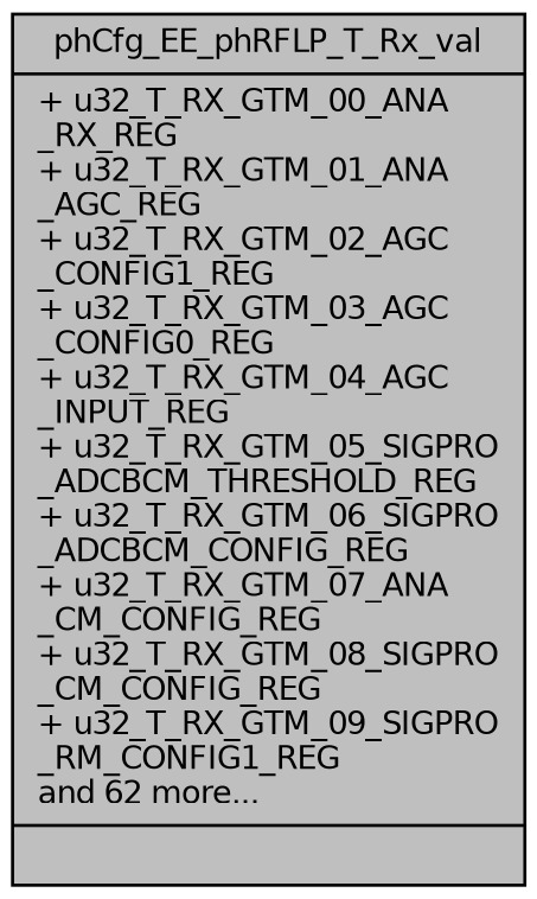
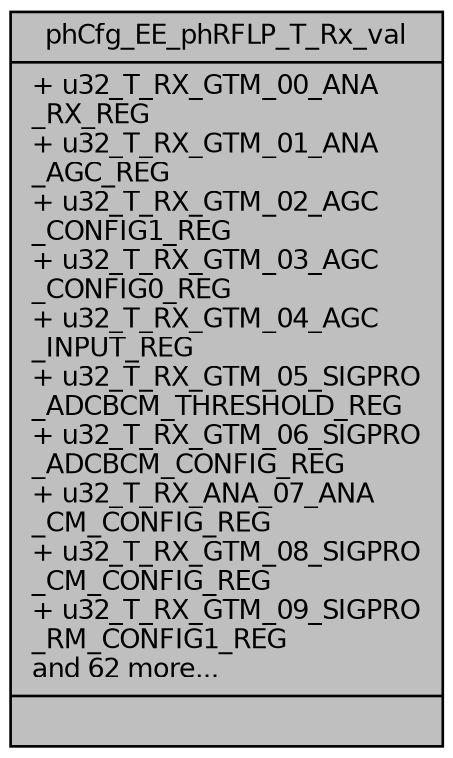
  digraph {
-   n1 [color=black fillcolor=grey75 fontcolor=black fontname=Helvetica fontsize=10 height=0.2 label="{phCfg_EE_phRFLP_T_Rx_val\n|+ u32_T_RX_GTM_00_ANA\l_RX_REG\l+ u32_T_RX_GTM_01_ANA\l_AGC_REG\l+ u32_T_RX_GTM_02_AGC\l_CONFIG1_REG\l+ u32_T_RX_GTM_03_AGC\l_CONFIG0_REG\l+ u32_T_RX_GTM_04_AGC\l_INPUT_REG\l+ u32_T_RX_GTM_05_SIGPRO\l_ADCBCM_THRESHOLD_REG\l+ u32_T_RX_GTM_06_SIGPRO\l_ADCBCM_CONFIG_REG\l+ u32_T_RX_GTM_07_ANA\l_CM_CONFIG_REG\l+ u32_T_RX_GTM_08_SIGPRO\l_CM_CONFIG_REG\l+ u32_T_RX_GTM_09_SIGPRO\l_RM_CONFIG1_REG\land 62 more...\l|}" shape=record style=filled width=0.4]
+   n1 [color=black fillcolor=grey75 fontcolor=black fontname=Helvetica fontsize=10 height=0.2 label="{phCfg_EE_phRFLP_T_Rx_val\n|+ u32_T_RX_GTM_00_ANA\l_RX_REG\l+ u32_T_RX_GTM_01_ANA\l_AGC_REG\l+ u32_T_RX_GTM_02_AGC\l_CONFIG1_REG\l+ u32_T_RX_GTM_03_AGC\l_CONFIG0_REG\l+ u32_T_RX_GTM_04_AGC\l_INPUT_REG\l+ u32_T_RX_GTM_05_SIGPRO\l_ADCBCM_THRESHOLD_REG\l+ u32_T_RX_GTM_06_SIGPRO\l_ADCBCM_CONFIG_REG\l+ u32_T_RX_ANA_07_ANA\l_CM_CONFIG_REG\l+ u32_T_RX_GTM_08_SIGPRO\l_CM_CONFIG_REG\l+ u32_T_RX_GTM_09_SIGPRO\l_RM_CONFIG1_REG\land 62 more...\l|}" shape=record style=filled width=0.4]
  }
